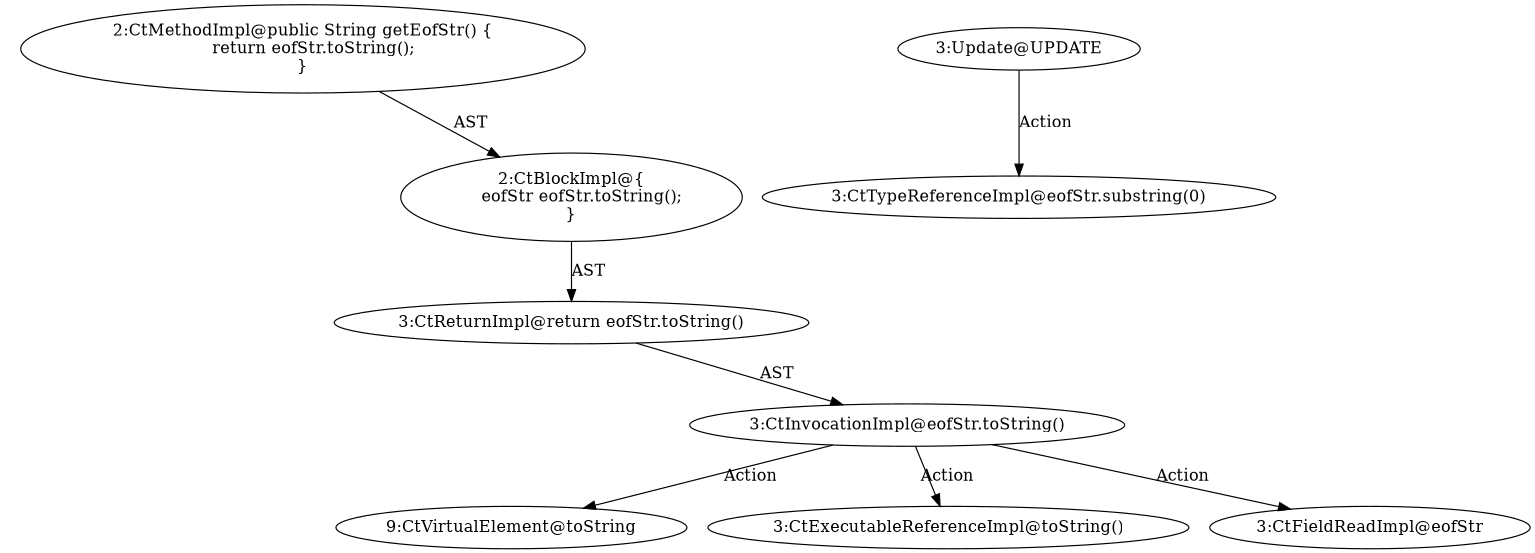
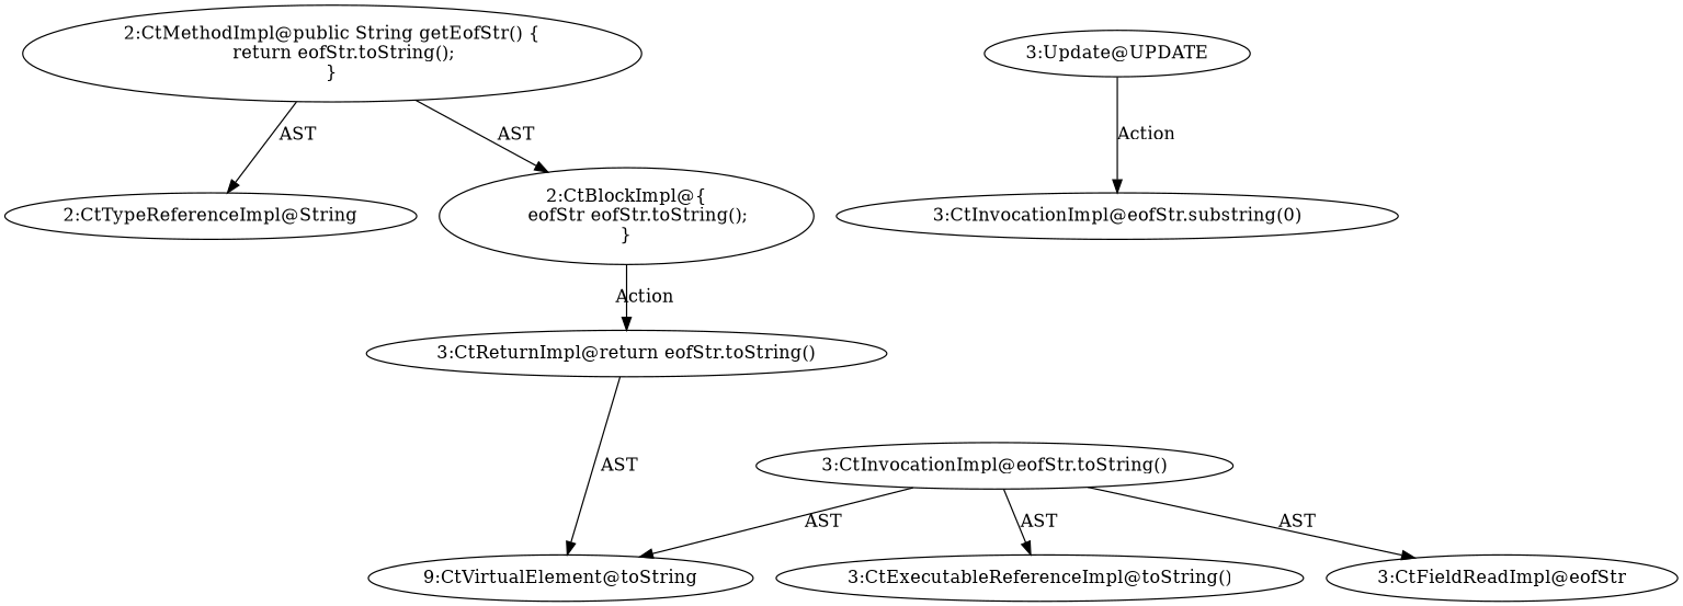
  digraph {
    node [shape=ellipse]
+   n1 [label="2:CtTypeReferenceImpl@String"]
    n2 [label="3:CtExecutableReferenceImpl@toString()"]
    n3 [label="9:CtVirtualElement@toString"]
    n4 [label="3:CtFieldReadImpl@eofStr"]
    n5 [label="3:CtInvocationImpl@eofStr.toString()"]
    n6 [label="3:Update@UPDATE"]
-   n7 [label="3:CtTypeReferenceImpl@eofStr.substring(0)"]
+   n7 [label="3:CtInvocationImpl@eofStr.substring(0)"]
    n8 [label="3:CtReturnImpl@return eofStr.toString()"]
    n9 [label="2:CtBlockImpl@\{\n    eofStr eofStr.toString();\n\}"]
    n10 [label="2:CtMethodImpl@public String getEofStr() \{\n    return eofStr.toString();\n\}"]
-   n5 -> n2 [label=Action]
-   n5 -> n3 [label=Action]
-   n5 -> n4 [label=Action]
+   n5 -> n2 [label=AST]
+   n5 -> n3 [label=AST]
+   n5 -> n4 [label=AST]
    n6 -> n7 [label=Action]
-   n8 -> n5 [label=AST]
-   n9 -> n8 [label=AST]
+   n8 -> n3 [label=AST]
+   n9 -> n8 [label=Action]
+   n10 -> n1 [label=AST]
    n10 -> n9 [label=AST]
  }
